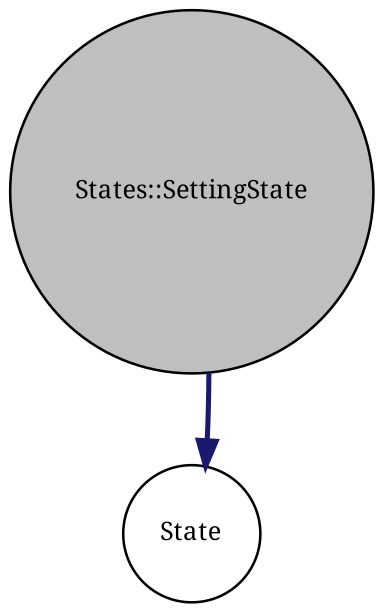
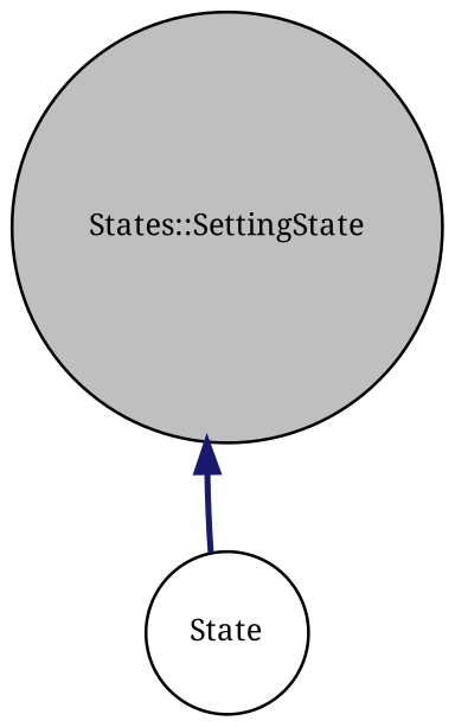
  digraph {
    fontname="Noto Serif"
    node [color=black fontname="Noto Serif" fontsize=10 shape=circle]
    n1 [fillcolor=grey75 fontcolor=black height=0.2 label="States::SettingState" style=filled width=0.4]
    n2 [height=0.2 label=State width=0.4]
-   n2 -> n1 [color=midnightblue dir=back fontname="Noto Serif" fontsize=10 labelfontname=Helvetica labelfontsize=10 style=bold]
+   n1 -> n2 [color=midnightblue dir=back fontname="Noto Serif" fontsize=10 labelfontname=Helvetica labelfontsize=10 style=bold]
  }
